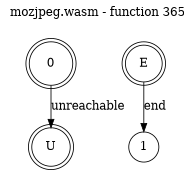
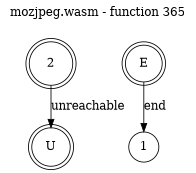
  digraph {
    label="mozjpeg.wasm - function 365"
    labelfontcolor=black
    labelfontname=Helvetica
    labelfontsize=16
    labelloc=t
    node [shape=doublecircle]
-   0
+   0 [label=2]
    U
    1 [shape=circle]
    E
    0 -> U [label=unreachable]
    E -> 1 [label=end]
  }
